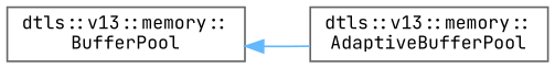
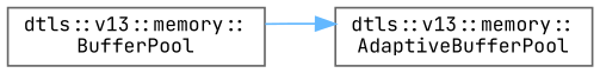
  digraph {
    rankdir=LR
    fontname="JetBrains Mono"
    node [color=grey40 fillcolor=white fontname="JetBrains Mono" fontsize=10 shape=box style=filled]
    n1 [height=0.2 label="dtls::v13::memory::\lBufferPool" width=0.4]
    n2 [height=0.2 label="dtls::v13::memory::\lAdaptiveBufferPool" width=0.4]
-   n1 -> n2 [color=steelblue1 dir=back fontname="JetBrains Mono" fontsize=10 labelfontname=Helvetica labelfontsize=10 style=solid]
+   n2 -> n1 [color=steelblue1 dir=back fontname="JetBrains Mono" fontsize=10 labelfontname=Helvetica labelfontsize=10 style=solid]
  }
